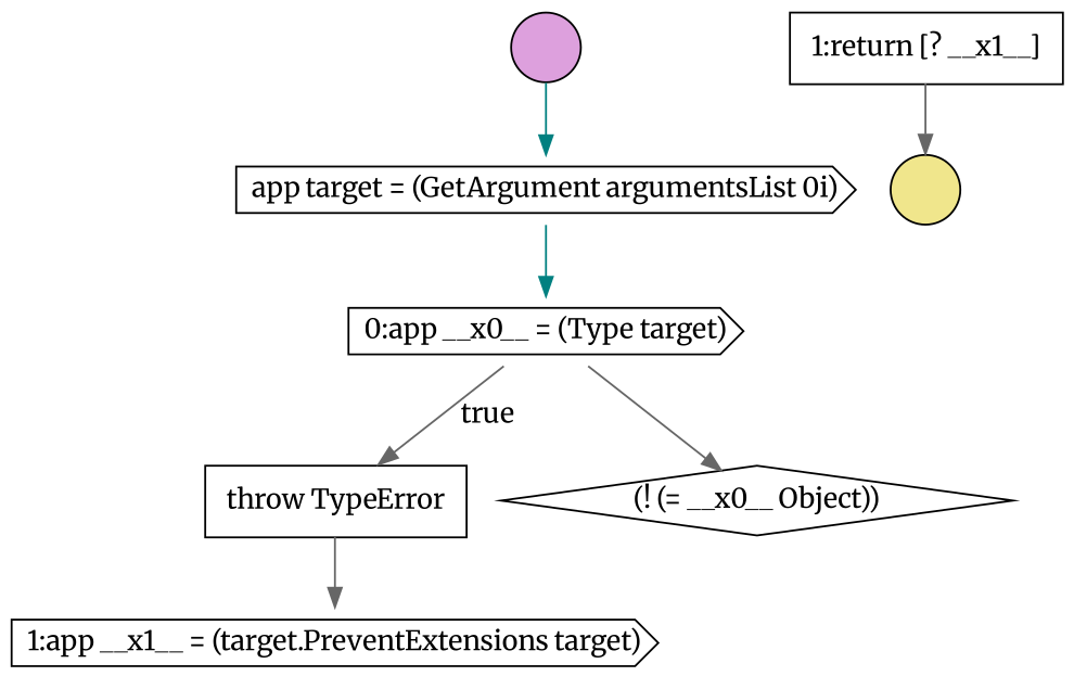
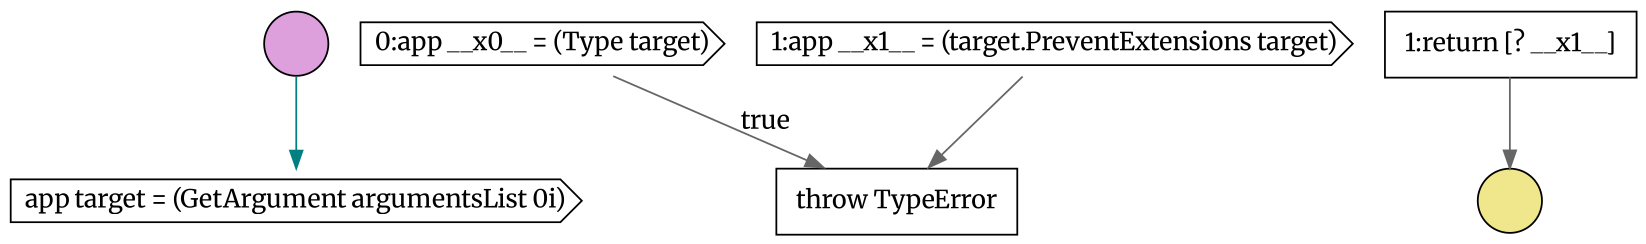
  digraph {
    fontname=Merriweather
    node [color=black fillcolor=white fontname=Merriweather shape=cds style=filled]
    edge [color=gray40 fontname=Merriweather]
    n1 [label=<<font color="black">app target = (GetArgument argumentsList 0i)</font>>]
    n2 [label=<<font color="black">0:app __x0__ = (Type target)</font>>]
    n3 [label=<<font color="black">     <table border="0" cellborder="1" cellspacing="0" cellpadding="10">       <tr><td align="left">throw TypeError</td></tr>     </table>   </font>> margin=0 shape=none]
-   n4 [label=<<font color="black">(! (= __x0__ Object))</font>> shape=diamond]
    n5 [label=<<font color="black">1:app __x1__ = (target.PreventExtensions target)</font>>]
    n6 [label=<<font color="black">     <table border="0" cellborder="1" cellspacing="0" cellpadding="10">       <tr><td align="left">1:return [? __x1__]</td></tr>     </table>   </font>> margin=0 shape=none]
    n7 [fillcolor=khaki label=" " shape=circle]
    n8 [fillcolor=plum label=" " shape=circle]
-   n1 -> n2 [color=teal]
    n2 -> n3 [label=<<font color="black">true</font>>]
-   n2 -> n4
-   n3 -> n5
+   n5 -> n3
    n6 -> n7
    n8 -> n1 [color=teal]
  }
